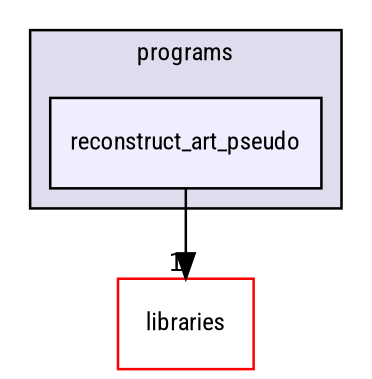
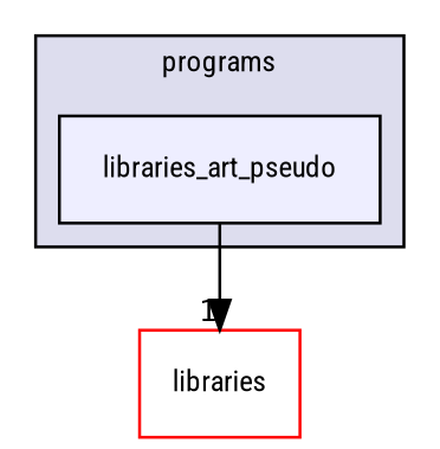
  digraph {
    compound=true
    fontname="Roboto Condensed"
    node [fontname="Roboto Condensed" fontsize=10 shape=box style=filled]
-   n1 [fillcolor="#eeeeff" label=reconstruct_art_pseudo pencolor=black]
+   n1 [fillcolor="#eeeeff" label=libraries_art_pseudo pencolor=black]
    n2 [color=red fillcolor=white label=libraries]
    subgraph cluster_1 {
      bgcolor="#ddddee"
      fontsize=10
      label=programs
      pencolor=black
      n1
    }
    n1 -> n2 [headlabel=1 labeldistance=1.5 labelfontname=Helvetica labelfontsize=10 fontname="Roboto Condensed"]
  }
